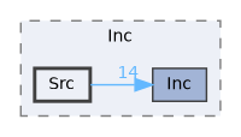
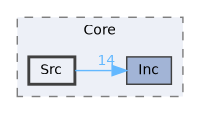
  digraph {
    compound=true
    rankdir=LR
    node [color=grey25 fontname=Helvetica fontsize=10 shape=box]
    n1 [fillcolor="#a2b4d6" height=0.2 label=Inc style=filled width=0.4]
    n2 [fillcolor="#edf0f7" height=0.2 label=Src style="filled,bold" width=0.4]
    subgraph cluster_1 {
      bgcolor="#edf0f7"
      fontname=Helvetica
      fontsize=10
-     label=Inc
+     label=Core
      pencolor=grey50
      style="filled,dashed"
      n1
      n2
    }
    n2 -> n1 [color=steelblue1 fontcolor=steelblue1 fontname=Helvetica fontsize=10 headlabel=14 labeldistance=1.5 labelfontname=Helvetica labelfontsize=10]
  }
